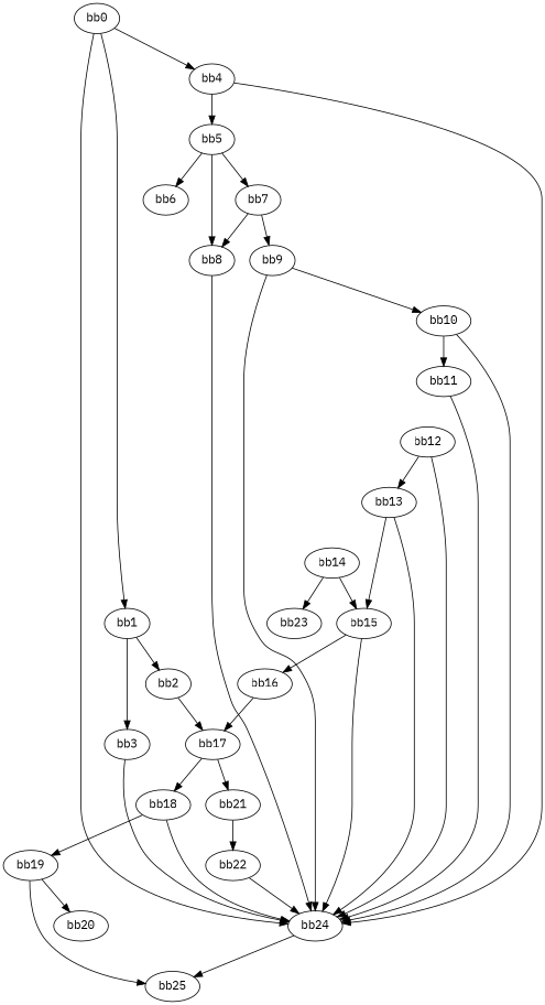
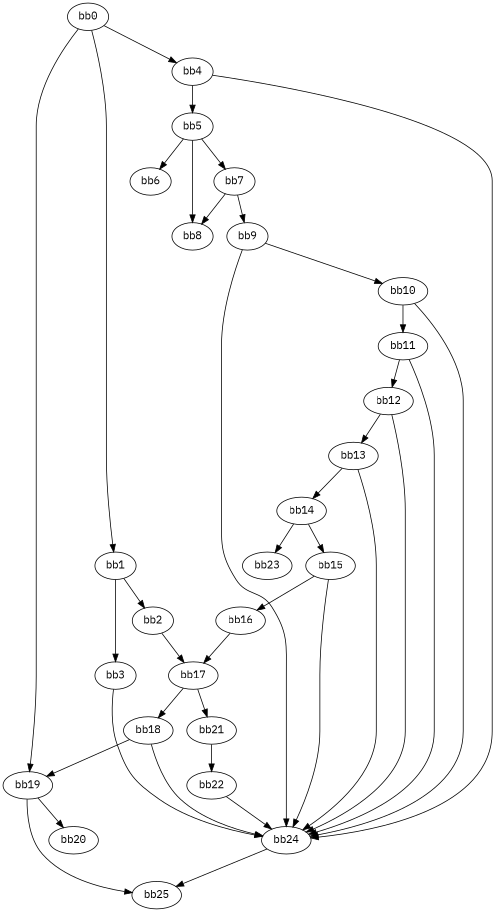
  digraph {
    fontname="IBM Plex Mono"
    node [fontname="IBM Plex Mono"]
    edge [fontname="IBM Plex Mono"]
    n1 [label="bb0\l"]
    n2 [label="bb1\l"]
    n3 [label="bb24\l"]
    n4 [label="bb4\l"]
    n5 [label="bb2\l"]
    n6 [label="bb3\l"]
    n7 [label="bb25\l"]
    n8 [label="bb17\l"]
    n9 [label="bb18\l"]
    n10 [label="bb21\l"]
    n11 [label="bb5\l"]
    n12 [label="bb6\l"]
    n13 [label="bb7\l"]
    n14 [label="bb8\l"]
    n15 [label="bb9\l"]
    n16 [label="bb10\l"]
    n17 [label="bb11\l"]
    n18 [label="bb12\l"]
    n19 [label="bb13\l"]
    n20 [label="bb14\l"]
    n21 [label="bb15\l"]
    n22 [label="bb23\l"]
    n23 [label="bb16\l"]
    n24 [label="bb19\l"]
    n25 [label="bb22\l"]
    n26 [label="bb20\l"]
    n1 -> n2
-   n1 -> n3
+   n1 -> n24
    n1 -> n4
    n2 -> n5
    n2 -> n6
    n3 -> n7
    n4 -> n3
    n4 -> n11
    n5 -> n8
    n6 -> n3
    n8 -> n9
    n8 -> n10
    n9 -> n3
    n9 -> n24
    n10 -> n25
    n11 -> n12
    n11 -> n13
    n11 -> n14
    n13 -> n14
    n13 -> n15
-   n14 -> n3
    n15 -> n3
    n15 -> n16
    n16 -> n3
    n16 -> n17
    n17 -> n3
+   n17 -> n18
    n18 -> n3
    n18 -> n19
    n19 -> n3
-   n19 -> n21
+   n19 -> n20
    n20 -> n21
    n20 -> n22
    n21 -> n3
    n21 -> n23
    n23 -> n8
    n24 -> n7
    n24 -> n26
    n25 -> n3
  }
